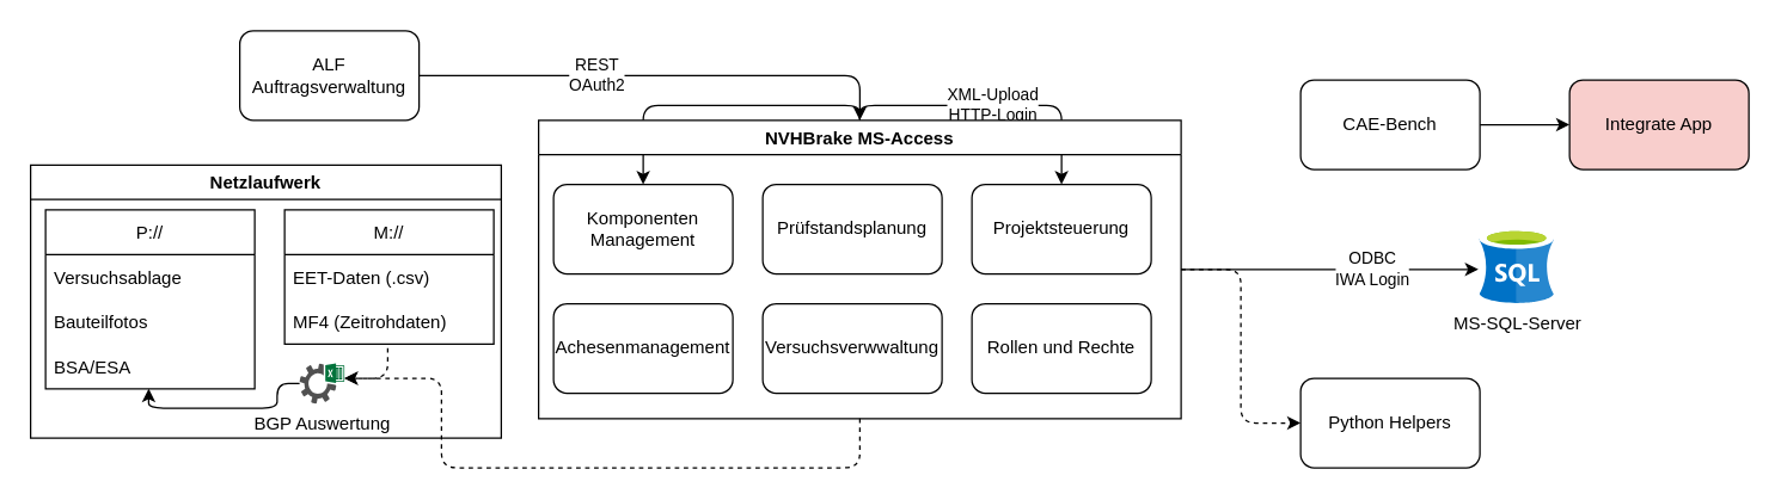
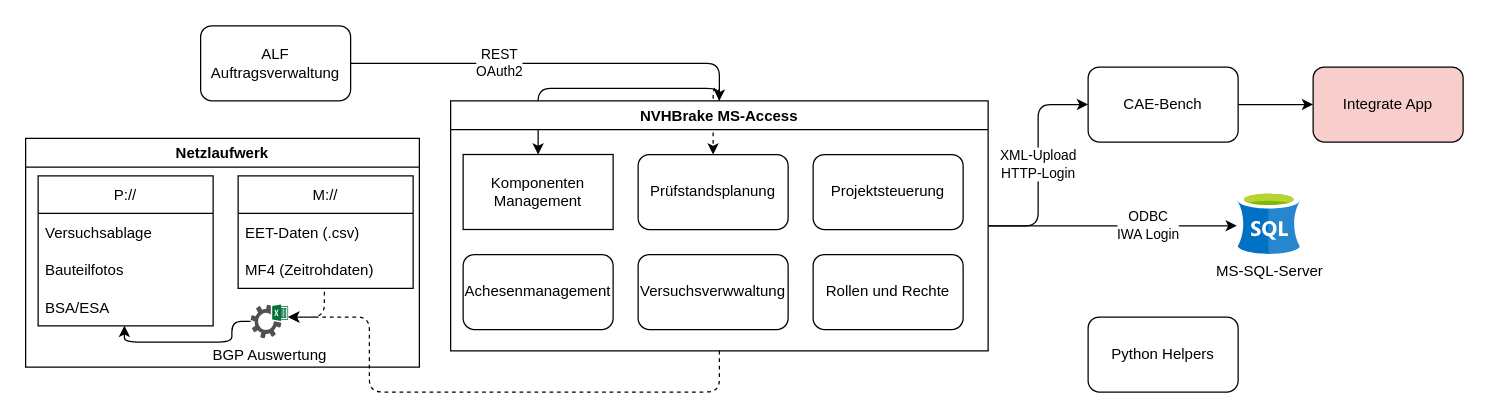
  <mxCell id="0" />
  <mxCell id="1" parent="0" />
- <mxCell id="2" value="XML-Upload&lt;br&gt;HTTP-Login" style="edgeStyle=orthogonalEdgeStyle;html=1;" edge="1" parent="1" source="8" target="13"><mxGeometry relative="1" as="geometry" /></mxCell>
+ <mxCell id="2" value="XML-Upload&lt;br&gt;HTTP-Login" style="edgeStyle=orthogonalEdgeStyle;html=1;entryX=0;entryY=0.5;entryDx=0;entryDy=0;" edge="1" parent="1" source="8" target="31"><mxGeometry relative="1" as="geometry" /></mxCell>
  <mxCell id="3" style="edgeStyle=orthogonalEdgeStyle;html=1;entryX=-0.02;entryY=0.54;entryDx=0;entryDy=0;entryPerimeter=0;" edge="1" parent="1" source="8" target="15"><mxGeometry relative="1" as="geometry" /></mxCell>
  <mxCell id="4" value="ODBC&lt;br&gt;IWA Login" style="edgeLabel;html=1;align=center;verticalAlign=middle;resizable=0;points=[];" vertex="1" connectable="0" parent="3"><mxGeometry x="0.275" y="1" relative="1" as="geometry"><mxPoint as="offset" /></mxGeometry></mxCell>
  <mxCell id="5" style="edgeStyle=orthogonalEdgeStyle;html=1;" edge="1" parent="1" source="8" target="9"><mxGeometry relative="1" as="geometry" /></mxCell>
- <mxCell id="6" style="edgeStyle=orthogonalEdgeStyle;html=1;dashed=1;" edge="1" parent="1" source="8" target="33"><mxGeometry relative="1" as="geometry" /></mxCell>
+ <mxCell id="6" style="edgeStyle=orthogonalEdgeStyle;html=1;dashed=1;" edge="1" parent="1" source="8" target="11"><mxGeometry relative="1" as="geometry" /></mxCell>
  <mxCell id="7" style="edgeStyle=orthogonalEdgeStyle;html=1;dashed=1;startArrow=none;startFill=0;endArrow=classic;endFill=1;" edge="1" parent="1" source="8" target="26"><mxGeometry relative="1" as="geometry"><Array as="points"><mxPoint x="575" y="313" /><mxPoint x="295" y="313" /><mxPoint x="295" y="253" /></Array></mxGeometry></mxCell>
  <mxCell id="8" value="NVHBrake MS-Access" style="swimlane;" vertex="1" parent="1"><mxGeometry x="360" y="80" width="430" height="200" as="geometry" /></mxCell>
- <mxCell id="9" value="Komponenten&lt;br&gt;Management" style="rounded=1;whiteSpace=wrap;html=1;" vertex="1" parent="8"><mxGeometry x="10" y="43" width="120" height="60" as="geometry" /></mxCell>
+ <mxCell id="9" value="Komponenten&lt;br&gt;Management" style="whiteSpace=wrap;html=1;rounded=0;" vertex="1" parent="8"><mxGeometry x="10" y="43" width="120" height="60" as="geometry" /></mxCell>
  <mxCell id="10" value="Achesenmanagement" style="rounded=1;whiteSpace=wrap;html=1;" vertex="1" parent="8"><mxGeometry x="10" y="123" width="120" height="60" as="geometry" /></mxCell>
  <mxCell id="11" value="Prüfstandsplanung" style="rounded=1;whiteSpace=wrap;html=1;" vertex="1" parent="8"><mxGeometry x="150" y="43" width="120" height="60" as="geometry" /></mxCell>
  <mxCell id="12" value="Versuchsverwwaltung" style="rounded=1;whiteSpace=wrap;html=1;" vertex="1" parent="8"><mxGeometry x="150" y="123" width="120" height="60" as="geometry" /></mxCell>
  <mxCell id="13" value="Projektsteuerung" style="rounded=1;whiteSpace=wrap;html=1;" vertex="1" parent="8"><mxGeometry x="290" y="43" width="120" height="60" as="geometry" /></mxCell>
  <mxCell id="14" value="Rollen und Rechte" style="rounded=1;whiteSpace=wrap;html=1;" vertex="1" parent="8"><mxGeometry x="290" y="123" width="120" height="60" as="geometry" /></mxCell>
  <mxCell id="15" value="MS-SQL-Server" style="sketch=0;aspect=fixed;html=1;points=[];align=center;image;fontSize=12;image=img/lib/mscae/dep/SQL_Server_Stretch_DB.svg;" vertex="1" parent="1"><mxGeometry x="990" y="153" width="50" height="50" as="geometry" /></mxCell>
  <mxCell id="16" value="Netzlaufwerk" style="swimlane;" vertex="1" parent="1"><mxGeometry x="20" y="110" width="315" height="183" as="geometry" /></mxCell>
  <mxCell id="17" value="P://" style="swimlane;fontStyle=0;childLayout=stackLayout;horizontal=1;startSize=30;horizontalStack=0;resizeParent=1;resizeParentMax=0;resizeLast=0;collapsible=1;marginBottom=0;" vertex="1" parent="16"><mxGeometry x="10" y="30" width="140" height="120" as="geometry" /></mxCell>
  <mxCell id="18" value="Versuchsablage" style="text;strokeColor=none;fillColor=none;align=left;verticalAlign=middle;spacingLeft=4;spacingRight=4;overflow=hidden;points=[[0,0.5],[1,0.5]];portConstraint=eastwest;rotatable=0;" vertex="1" parent="17"><mxGeometry y="30" width="140" height="30" as="geometry" /></mxCell>
  <mxCell id="19" value="Bauteilfotos" style="text;strokeColor=none;fillColor=none;align=left;verticalAlign=middle;spacingLeft=4;spacingRight=4;overflow=hidden;points=[[0,0.5],[1,0.5]];portConstraint=eastwest;rotatable=0;" vertex="1" parent="17"><mxGeometry y="60" width="140" height="30" as="geometry" /></mxCell>
  <mxCell id="20" value="BSA/ESA" style="text;strokeColor=none;fillColor=none;align=left;verticalAlign=middle;spacingLeft=4;spacingRight=4;overflow=hidden;points=[[0,0.5],[1,0.5]];portConstraint=eastwest;rotatable=0;" vertex="1" parent="17"><mxGeometry y="90" width="140" height="30" as="geometry" /></mxCell>
  <mxCell id="21" value="M://" style="swimlane;fontStyle=0;childLayout=stackLayout;horizontal=1;startSize=30;horizontalStack=0;resizeParent=1;resizeParentMax=0;resizeLast=0;collapsible=1;marginBottom=0;" vertex="1" parent="16"><mxGeometry x="170" y="30" width="140" height="90" as="geometry" /></mxCell>
  <mxCell id="22" value="EET-Daten (.csv)" style="text;strokeColor=none;fillColor=none;align=left;verticalAlign=middle;spacingLeft=4;spacingRight=4;overflow=hidden;points=[[0,0.5],[1,0.5]];portConstraint=eastwest;rotatable=0;" vertex="1" parent="21"><mxGeometry y="30" width="140" height="30" as="geometry" /></mxCell>
  <mxCell id="23" value="MF4 (Zeitrohdaten)" style="text;strokeColor=none;fillColor=none;align=left;verticalAlign=middle;spacingLeft=4;spacingRight=4;overflow=hidden;points=[[0,0.5],[1,0.5]];portConstraint=eastwest;rotatable=0;" vertex="1" parent="21"><mxGeometry y="60" width="140" height="30" as="geometry" /></mxCell>
  <mxCell id="24" style="edgeStyle=orthogonalEdgeStyle;html=1;entryX=0.493;entryY=1;entryDx=0;entryDy=0;entryPerimeter=0;dashed=1;startArrow=classic;startFill=1;endArrow=none;endFill=0;" edge="1" parent="16" source="26" target="23"><mxGeometry relative="1" as="geometry"><Array as="points"><mxPoint x="239" y="143" /></Array></mxGeometry></mxCell>
  <mxCell id="25" style="edgeStyle=orthogonalEdgeStyle;html=1;entryX=0.493;entryY=1;entryDx=0;entryDy=0;entryPerimeter=0;dashed=0;startArrow=none;startFill=0;endArrow=classic;endFill=1;" edge="1" parent="16" source="26" target="20"><mxGeometry relative="1" as="geometry"><Array as="points"><mxPoint x="165" y="147" /><mxPoint x="165" y="163" /><mxPoint x="79" y="163" /></Array></mxGeometry></mxCell>
  <mxCell id="26" value="BGP Auswertung" style="sketch=0;pointerEvents=1;shadow=0;dashed=0;html=1;strokeColor=none;fillColor=#505050;labelPosition=center;verticalLabelPosition=bottom;verticalAlign=top;outlineConnect=0;align=center;shape=mxgraph.office.services.excel_services;" vertex="1" parent="16"><mxGeometry x="180" y="133" width="30" height="27" as="geometry" /></mxCell>
  <mxCell id="27" style="edgeStyle=orthogonalEdgeStyle;html=1;entryX=0.5;entryY=0;entryDx=0;entryDy=0;" edge="1" parent="1" source="29" target="8"><mxGeometry relative="1" as="geometry" /></mxCell>
  <mxCell id="28" value="REST&lt;br&gt;OAuth2" style="edgeLabel;html=1;align=center;verticalAlign=middle;resizable=0;points=[];" vertex="1" connectable="0" parent="27"><mxGeometry x="-0.273" y="1" relative="1" as="geometry"><mxPoint as="offset" /></mxGeometry></mxCell>
  <mxCell id="29" value="ALF&lt;br&gt;Auftragsverwaltung" style="rounded=1;whiteSpace=wrap;html=1;" vertex="1" parent="1"><mxGeometry x="160" y="20" width="120" height="60" as="geometry" /></mxCell>
  <mxCell id="30" style="edgeStyle=orthogonalEdgeStyle;html=1;entryX=0;entryY=0.5;entryDx=0;entryDy=0;" edge="1" parent="1" source="31" target="32"><mxGeometry relative="1" as="geometry" /></mxCell>
  <mxCell id="31" value="CAE-Bench" style="rounded=1;whiteSpace=wrap;html=1;" vertex="1" parent="1"><mxGeometry x="870" y="53" width="120" height="60" as="geometry" /></mxCell>
  <mxCell id="32" value="Integrate App" style="rounded=1;whiteSpace=wrap;html=1;fillColor=#f8cecc;" vertex="1" parent="1"><mxGeometry x="1050" y="53" width="120" height="60" as="geometry" /></mxCell>
  <mxCell id="33" value="Python Helpers" style="rounded=1;whiteSpace=wrap;html=1;" vertex="1" parent="1"><mxGeometry x="870" y="253" width="120" height="60" as="geometry" /></mxCell>
